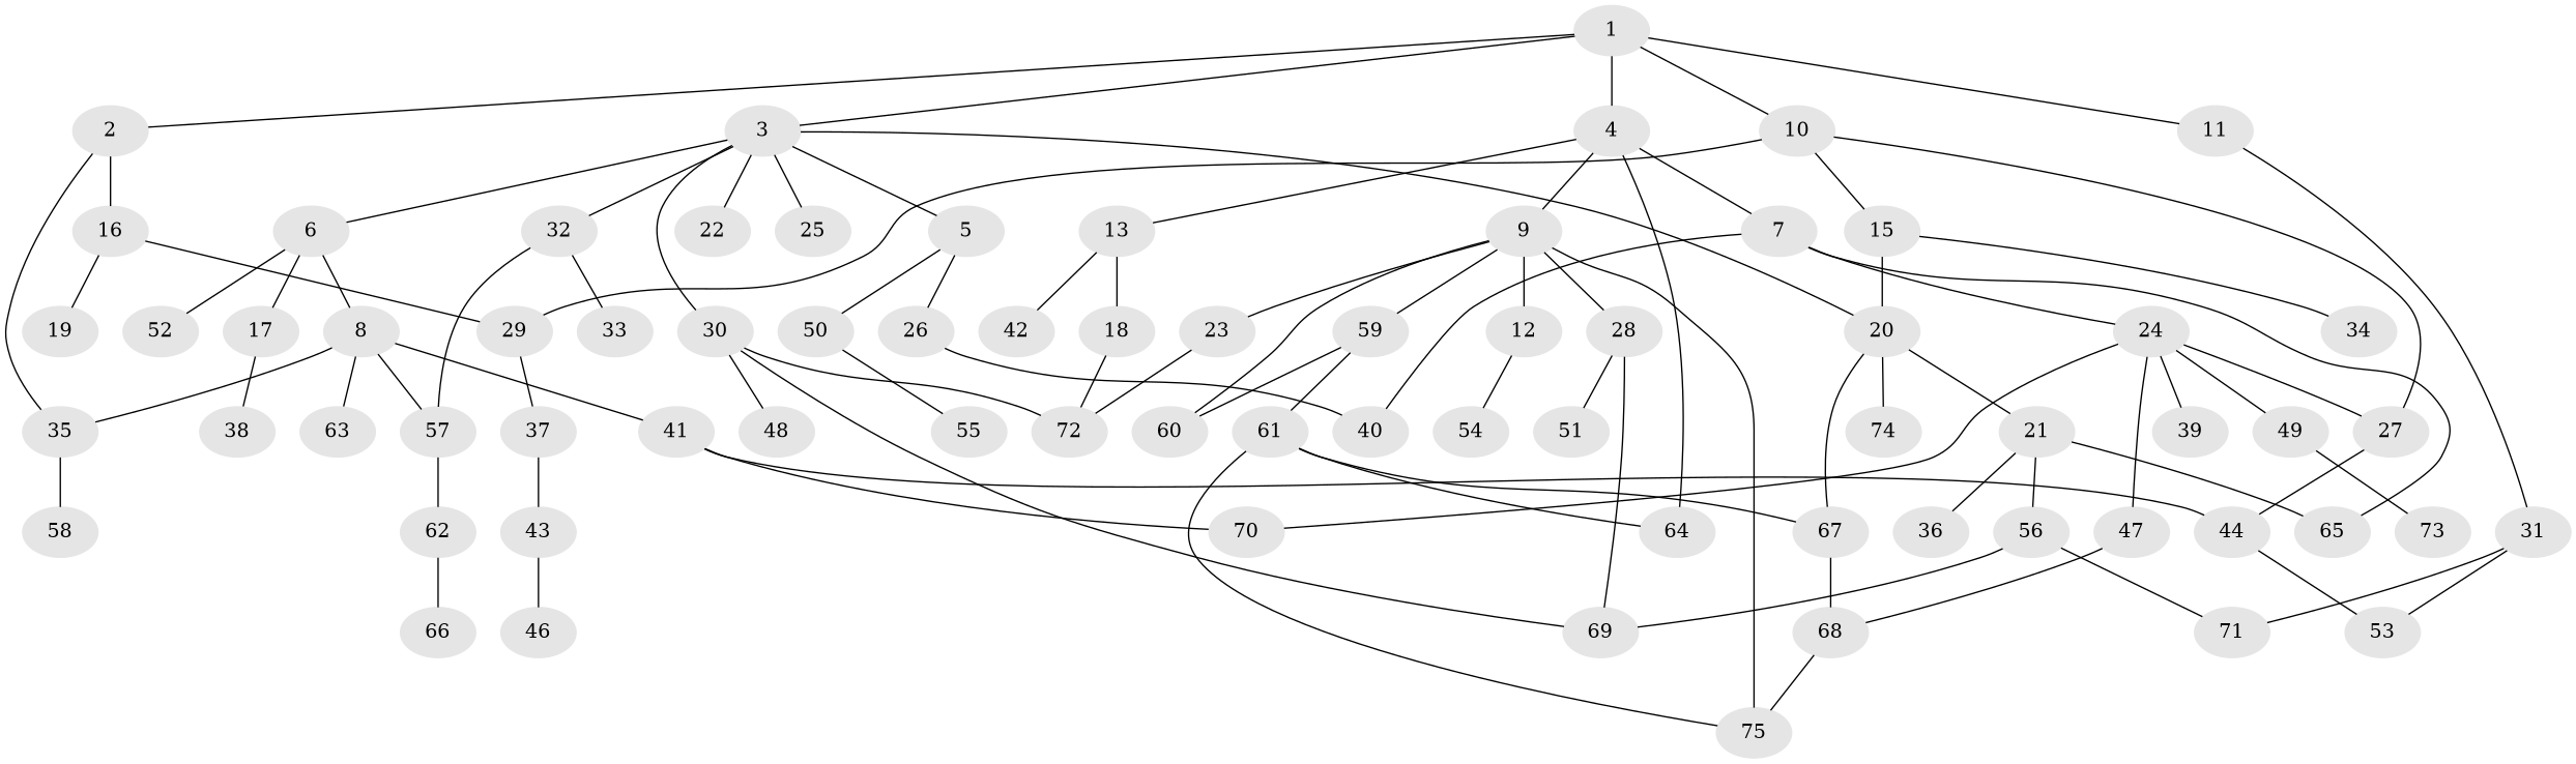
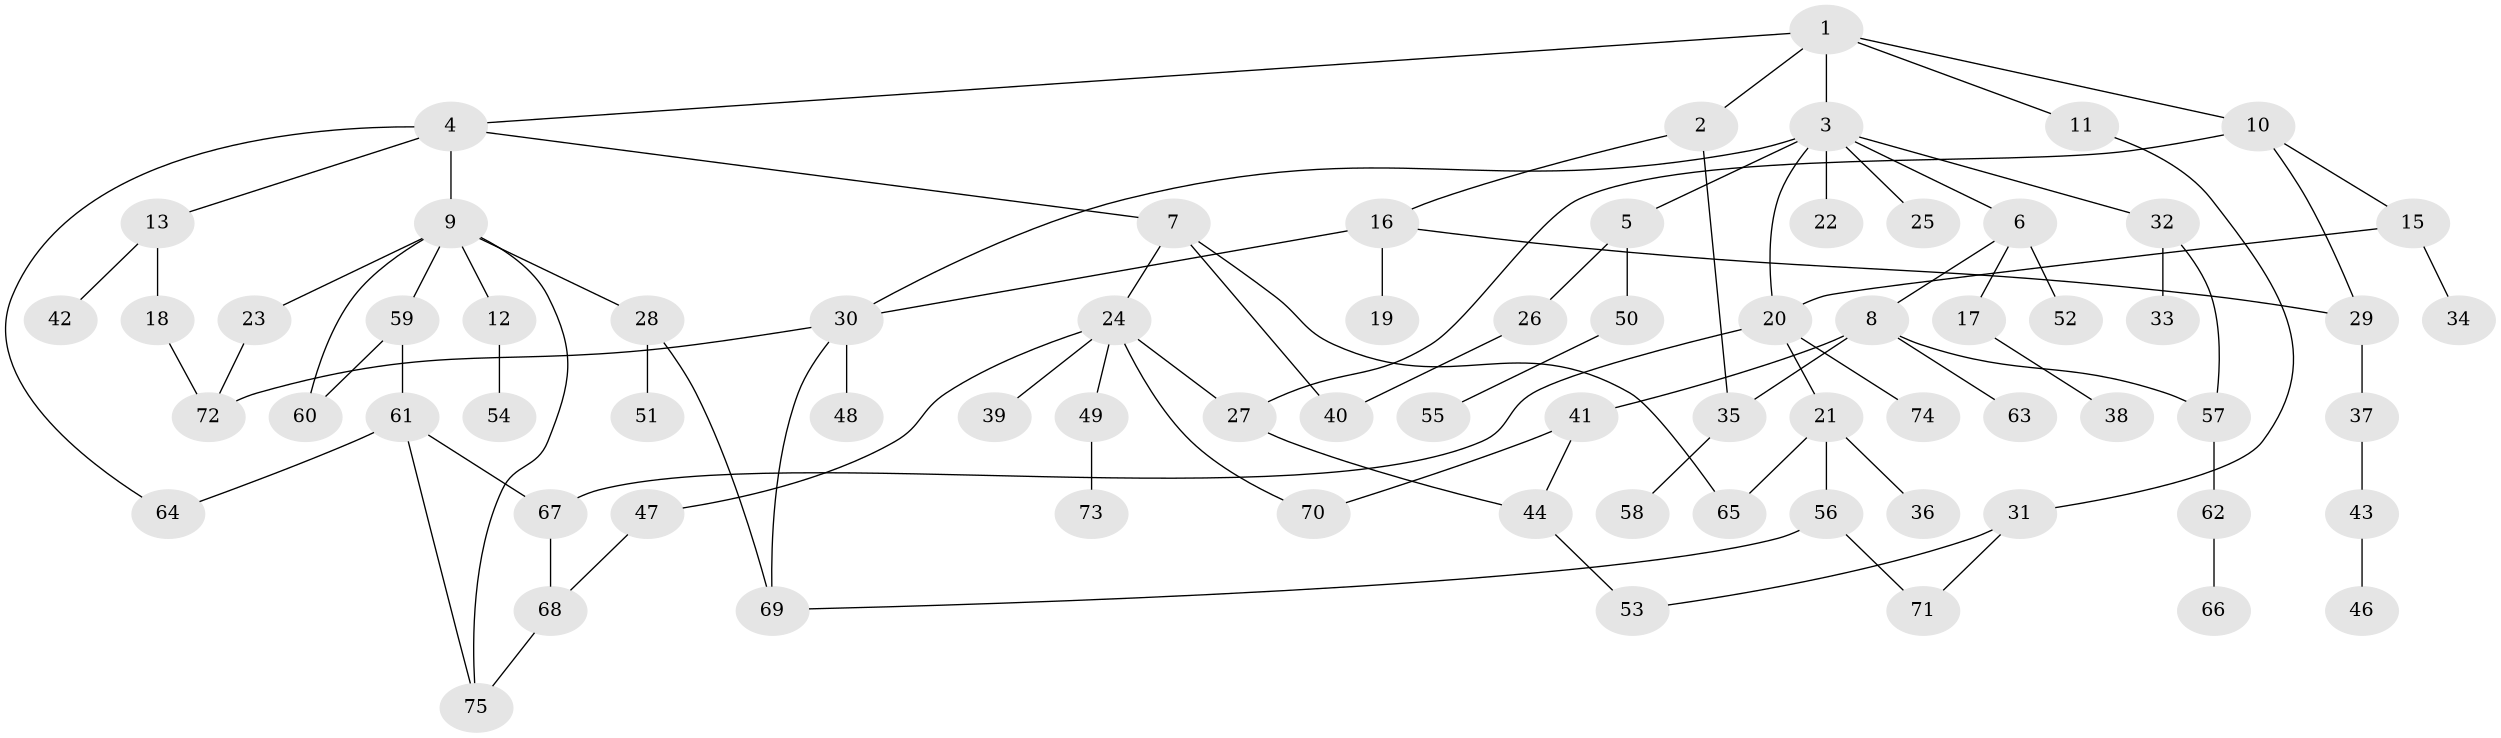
  graph {
    node [color=gray90 style=filled]
    1
    2
    3
    4
    10
    11
    16
    35
    5
    6
    20
    22
    25
    30
    32
    7
    9
    13
    64
    15
    27
    29
    31
    19
    58
    26
    50
    8
    17
    52
    21
    67
    74
    72
    69
    48
    57
    33
    24
    40
    65
    12
    23
    28
    59
    60
    75
    18
    42
    55
    41
    63
    38
    39
    47
    49
    70
    44
    62
    54
    51
    61
    34
    37
    53
    71
    66
    36
    56
    68
    73
    43
    46
    1 -- 2
    1 -- 3
    1 -- 4
    1 -- 10
    1 -- 11
    2 -- 16
    2 -- 35
    3 -- 5
    3 -- 6
    3 -- 20
    3 -- 22
    3 -- 25
    3 -- 30
    3 -- 32
    4 -- 7
    4 -- 9
    4 -- 13
    4 -- 64
    10 -- 15
    10 -- 27
    10 -- 29
    11 -- 31
+   16 -- 30
    16 -- 29
    16 -- 19
    35 -- 58
    5 -- 26
    5 -- 50
    6 -- 8
    6 -- 17
    6 -- 52
    20 -- 21
    20 -- 67
    20 -- 74
    30 -- 72
    30 -- 69
    30 -- 48
    32 -- 57
    32 -- 33
    7 -- 24
    7 -- 40
    7 -- 65
    9 -- 12
    9 -- 23
    9 -- 28
    9 -- 59
    9 -- 60
    9 -- 75
    13 -- 18
    13 -- 42
    15 -- 20
    15 -- 34
    27 -- 44
    29 -- 37
    31 -- 53
    31 -- 71
    26 -- 40
    50 -- 55
    8 -- 35
    8 -- 57
    8 -- 41
    8 -- 63
    17 -- 38
    21 -- 65
    21 -- 36
    21 -- 56
    67 -- 68
    57 -- 62
    24 -- 27
    24 -- 39
    24 -- 47
    24 -- 49
    24 -- 70
    12 -- 54
    23 -- 72
    28 -- 69
    28 -- 51
    59 -- 60
    59 -- 61
    18 -- 72
    41 -- 70
    41 -- 44
    47 -- 68
    49 -- 73
    44 -- 53
    62 -- 66
    61 -- 64
    61 -- 67
    61 -- 75
    37 -- 43
    56 -- 69
    56 -- 71
    68 -- 75
    43 -- 46
  }
